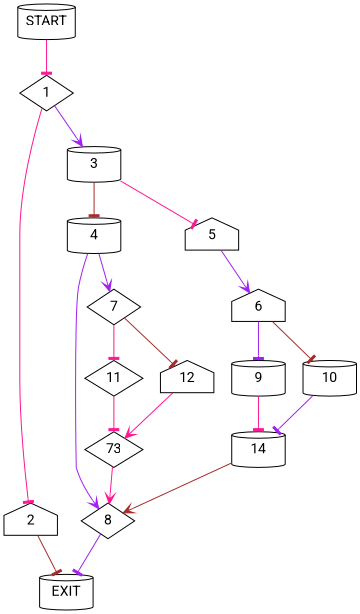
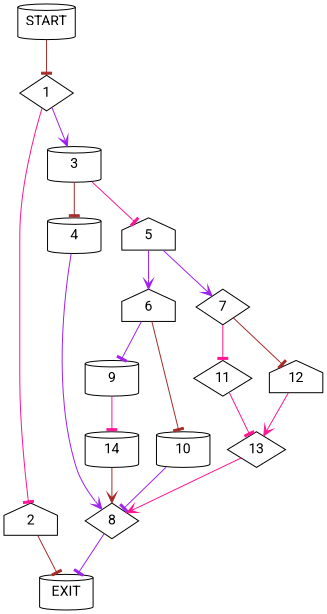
  digraph {
    fontname=Roboto
    node [fontname=Roboto shape=cylinder]
    edge [arrowhead=tee color=deeppink fontname=Roboto]
    n1 [label=START]
    1 [shape=diamond]
    2 [shape=house]
    3
    n5 [label=EXIT]
    4
    5 [shape=house]
    8 [shape=diamond]
    6 [shape=house]
    7 [shape=diamond]
    9
    10
    11 [shape=diamond]
    12 [shape=house]
    14
-   13 [shape=diamond label=73]
-   n1 -> 1
+   13 [shape=diamond]
+   n1 -> 1 [color=brown]
    1 -> 2
    1 -> 3 [arrowhead=vee color=purple]
    2 -> n5 [color=brown]
    3 -> 4 [color=brown]
    3 -> 5
    4 -> 8 [arrowhead=vee color=purple]
    5 -> 6 [arrowhead=vee color=purple]
-   4 -> 7 [arrowhead=vee color=purple]
+   5 -> 7 [arrowhead=vee color=purple]
    8 -> n5 [color=purple]
    6 -> 9 [color=purple]
    6 -> 10 [color=brown]
    7 -> 11
    7 -> 12 [color=brown]
    9 -> 14
-   10 -> 14 [color=purple]
+   10 -> 8 [color=purple]
    11 -> 13
    12 -> 13 [arrowhead=vee]
    14 -> 8 [arrowhead=vee color=brown]
    13 -> 8 [arrowhead=vee]
  }
